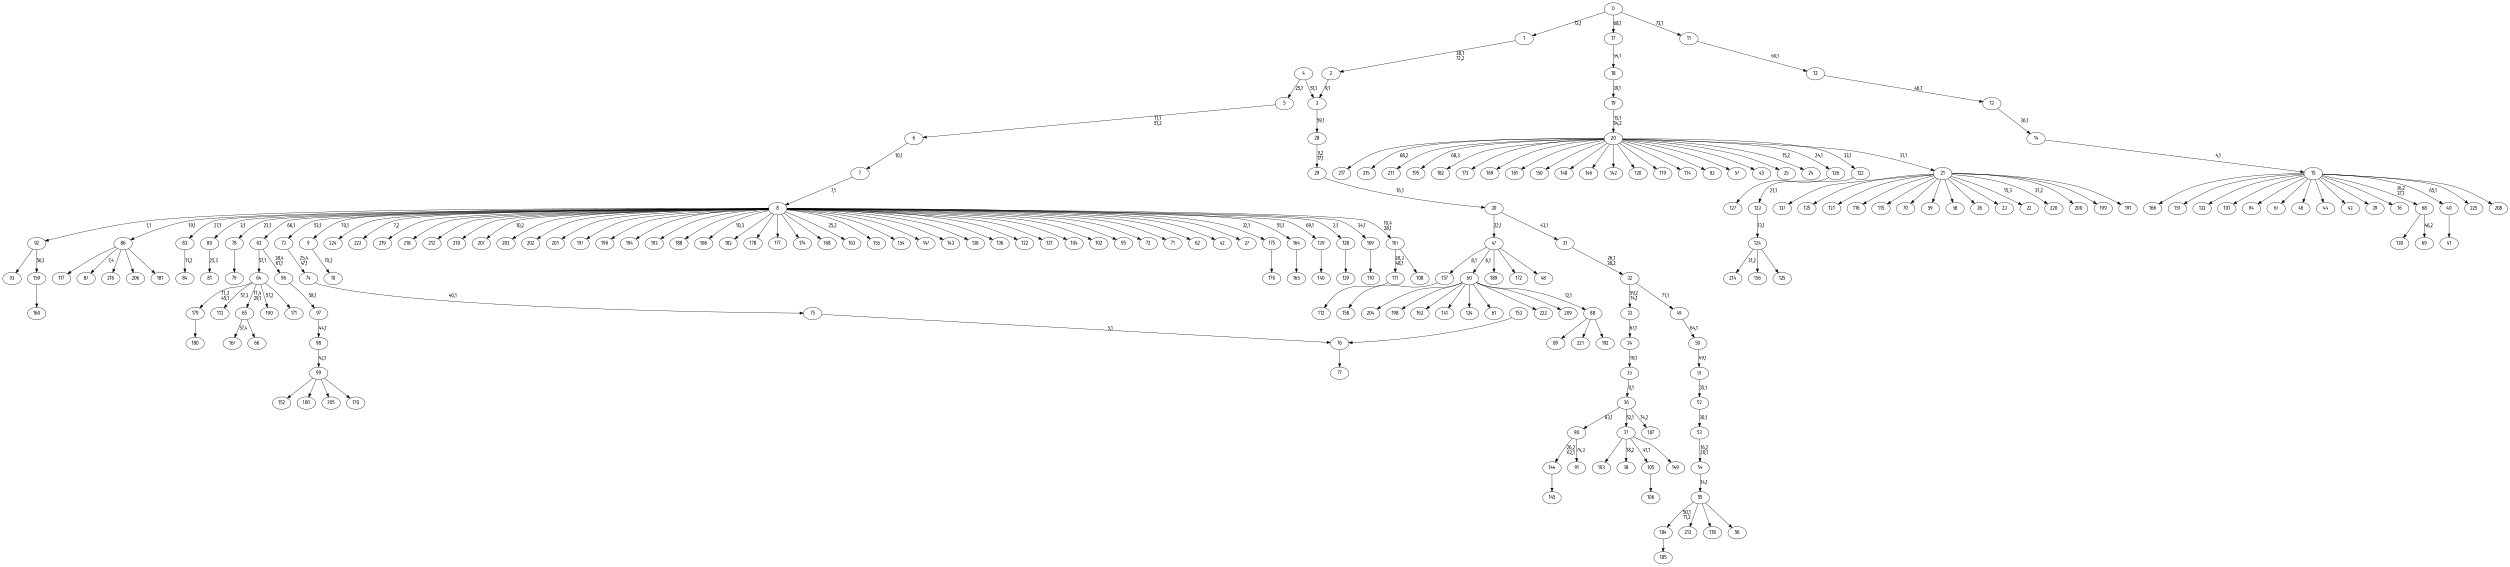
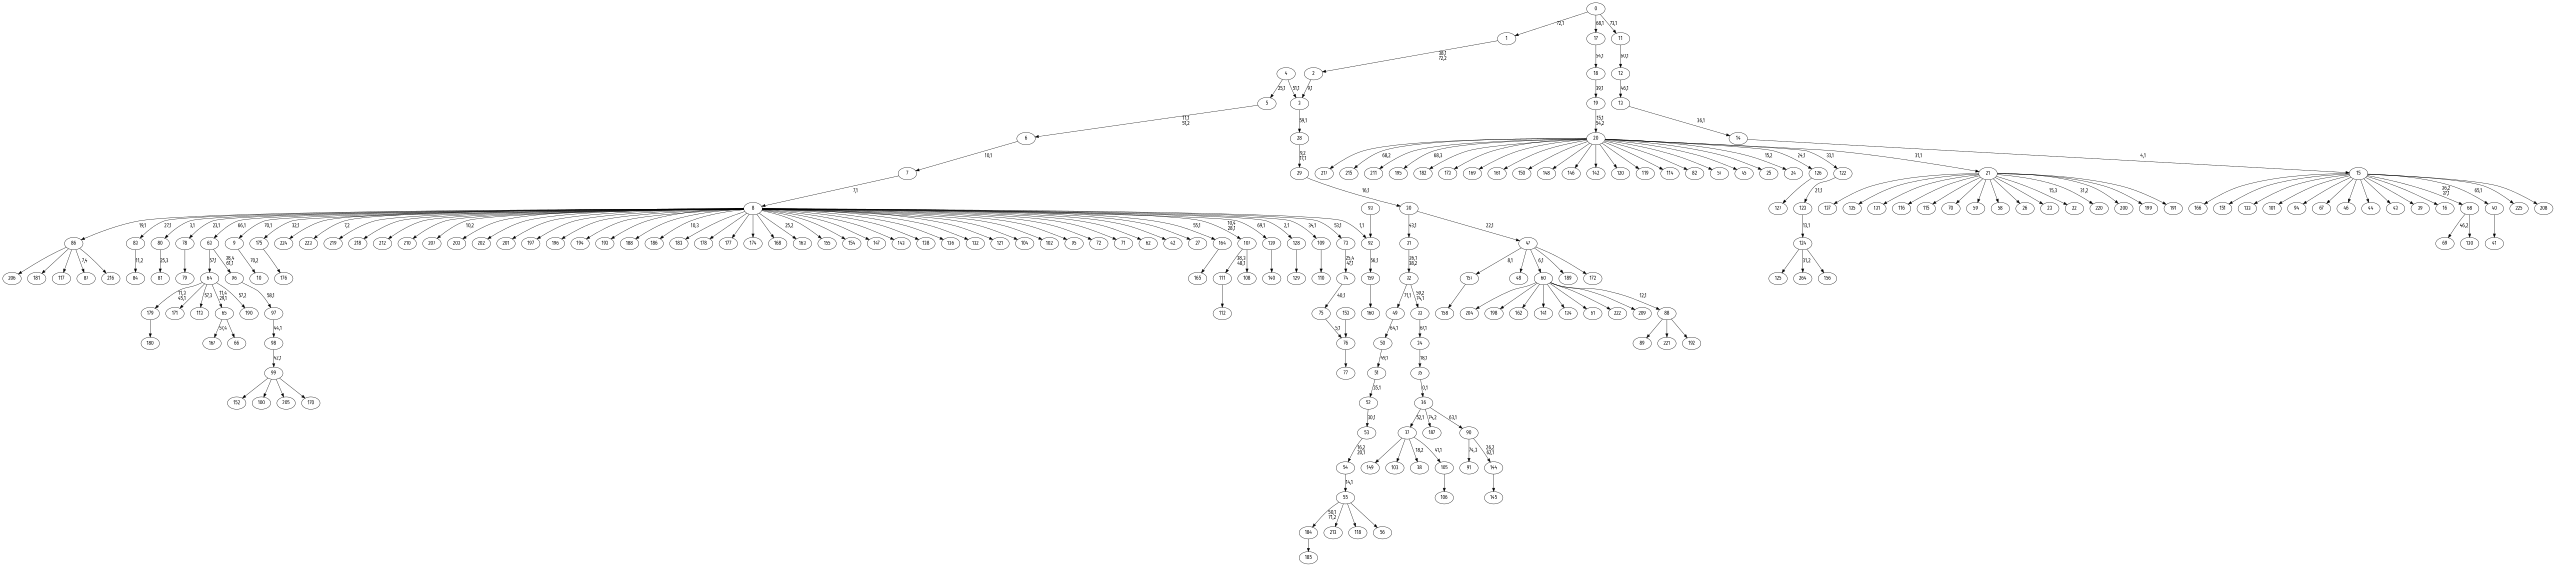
  digraph {
    fontname="Fira Sans"
    node [fontname="Fira Sans"]
    edge [fontname="Fira Sans"]
    184
    185
    179
    180
    175
    176
    164
    165
    159
    160
    157
    158
    144
    145
    139
    140
    128
    129
    126
    127
    124
-   214
+   214 [label=264]
    156
    125
    123
    122
    111
    112
    109
    110
    107
    108
    105
    106
    99
    205
    170
    152
    100
    98
    97
    96
    92
    93
    90
    91
    88
    221
    192
    89
    86
    216
    206
    181
    117
    87
    83
    84
    80
    81
    78
    79
    76
    77
    153
    75
    74
    73
    68
    130
    69
    65
    167
    66
    64
    190
    171
    113
    63
    60
    222
    209
    204
    198
    162
    141
    134
    61
    55
    213
    118
    56
    54
    53
    52
    51
    50
    49
    47
    189
    172
    48
    40
    41
    37
    149
    103
    38
    36
    187
    35
    34
    33
    32
    31
    30
    29
    28
    21
    220
    200
    199
    191
    137
    135
    131
    116
    115
    70
    59
    58
    26
    23
    22
    20
    217
    215
    211
    195
    182
    173
    169
    161
    150
    148
    146
    142
    120
    119
    114
    82
    57
    45
    25
    24
    19
    18
    17
    15
    225
    208
    166
    151
    133
    101
    94
    67
    46
    44
    43
    39
    16
    14
    13
    12
    11
    9
    10
    8
    224
    223
    219
    218
    212
    210
    207
    203
    202
    201
    197
    196
    194
    193
    188
    186
    183
    178
    177
    174
    168
    163
    155
    154
    147
    143
    138
    136
    132
    121
    104
    102
    95
    72
    71
    62
    42
    27
    7
    6
    5
    4
    3
    2
    1
    0
    184 -> 185
    179 -> 180
    175 -> 176
    164 -> 165
    159 -> 160
    157 -> 158
    144 -> 145
    139 -> 140
    128 -> 129
    126 -> 127
    124 -> 214 [label="31,2"]
    124 -> 156
    124 -> 125
    123 -> 124 [label="13,1"]
    122 -> 123 [label="21,1"]
    111 -> 112
    109 -> 110
    107 -> 111 [label="38,3\n48,1"]
    107 -> 108
    105 -> 106
    99 -> 205
    99 -> 170
    99 -> 152
    99 -> 100
    98 -> 99 [label="42,1"]
    97 -> 98 [label="44,1"]
    96 -> 97 [label="58,1"]
    92 -> 159 [label="56,1"]
-   92 -> 93
+   93 -> 92
    90 -> 144 [label="26,2\n62,1"]
    90 -> 91 [label="74,3"]
    88 -> 221
    88 -> 192
    88 -> 89
    86 -> 216
    86 -> 206
    86 -> 181
    86 -> 117
    86 -> 87 [label="7,4"]
    83 -> 84 [label="11,2"]
    80 -> 81 [label="25,3"]
    78 -> 79
    76 -> 77
    153 -> 76
    75 -> 76 [label="5,1"]
    74 -> 75 [label="40,1"]
    73 -> 74 [label="25,4\n47,1"]
    68 -> 130
    68 -> 69 [label="46,2"]
    65 -> 167 [label="57,4"]
    65 -> 66
    64 -> 179 [label="11,3\n45,1"]
    64 -> 65 [label="11,4\n29,1"]
    64 -> 190 [label="57,2"]
    64 -> 171
    64 -> 113 [label="57,3"]
    63 -> 96 [label="38,4\n61,1"]
    63 -> 64 [label="57,1"]
    60 -> 88 [label="12,1"]
    60 -> 222
    60 -> 209
    60 -> 204
    60 -> 198
    60 -> 162
    60 -> 141
    60 -> 134
    60 -> 61
    55 -> 184 [label="50,1\n71,2"]
    55 -> 213
    55 -> 118
    55 -> 56
    54 -> 55 [label="14,1"]
    53 -> 54 [label="16,2\n20,1"]
    52 -> 53 [label="30,1"]
    51 -> 52 [label="35,1"]
    50 -> 51 [label="49,1"]
    49 -> 50 [label="64,1"]
    47 -> 157 [label="8,1"]
    47 -> 60 [label="6,1"]
    47 -> 189
    47 -> 172
    47 -> 48
    40 -> 41
    37 -> 105 [label="41,1"]
    37 -> 149
    37 -> 103
    37 -> 38 [label="18,2"]
    36 -> 90 [label="63,1"]
    36 -> 37 [label="52,1"]
    36 -> 187 [label="74,2"]
    35 -> 36 [label="0,1"]
    34 -> 35 [label="18,1"]
    33 -> 34 [label="67,1"]
    32 -> 49 [label="71,1"]
    32 -> 33 [label="59,2\n74,1"]
    31 -> 32 [label="26,1\n38,2"]
    30 -> 47 [label="22,1"]
    30 -> 31 [label="43,1"]
    29 -> 30 [label="16,1"]
    28 -> 29 [label="9,2\n17,1"]
    21 -> 220 [label="31,2"]
    21 -> 200
    21 -> 199
    21 -> 191
    21 -> 137
    21 -> 135
    21 -> 131
    21 -> 116
    21 -> 115
    21 -> 70
    21 -> 59
    21 -> 58
    21 -> 26
    21 -> 23
    21 -> 22 [label="15,3"]
    20 -> 126 [label="24,1"]
    20 -> 122 [label="33,1"]
    20 -> 21 [label="31,1"]
    20 -> 217
    20 -> 215 [label="68,2"]
    20 -> 211
    20 -> 195 [label="68,3"]
    20 -> 182
    20 -> 173
    20 -> 169
    20 -> 161
    20 -> 150
    20 -> 148
    20 -> 146
    20 -> 142
    20 -> 120
    20 -> 119
    20 -> 114
    20 -> 82
    20 -> 57
    20 -> 45
    20 -> 25
    20 -> 24 [label="15,2"]
    19 -> 20 [label="15,1\n54,2"]
    18 -> 19 [label="39,1"]
    17 -> 18 [label="54,1"]
    15 -> 68 [label="36,2\n37,1"]
    15 -> 40 [label="65,1"]
    15 -> 225
    15 -> 208
    15 -> 166
    15 -> 151
    15 -> 133
    15 -> 101
    15 -> 94
    15 -> 67
    15 -> 46
    15 -> 44
    15 -> 43
    15 -> 39
    15 -> 16
    14 -> 15 [label="4,1"]
    13 -> 14 [label="36,1"]
    12 -> 13 [label="46,1"]
    11 -> 12 [label="60,1"]
    9 -> 10 [label="70,2"]
    8 -> 175 [label="32,1"]
    8 -> 164 [label="55,1"]
    8 -> 139 [label="69,1"]
    8 -> 128 [label="2,1"]
    8 -> 109 [label="34,1"]
    8 -> 107 [label="10,4\n28,1"]
    8 -> 92 [label="1,1"]
    8 -> 86 [label="19,1"]
    8 -> 83 [label="27,1"]
    8 -> 80 [label="3,1"]
    8 -> 78 [label="23,1"]
    8 -> 73 [label="53,1"]
    8 -> 63 [label="66,1"]
    8 -> 9 [label="70,1"]
    8 -> 224
    8 -> 223 [label="7,2"]
    8 -> 219
    8 -> 218
    8 -> 212
    8 -> 210
    8 -> 207 [label="10,2"]
    8 -> 203
    8 -> 202
    8 -> 201
    8 -> 197
    8 -> 196
    8 -> 194
    8 -> 193
    8 -> 188
    8 -> 186 [label="10,3"]
    8 -> 183
    8 -> 178
    8 -> 177
    8 -> 174
    8 -> 168
    8 -> 163 [label="25,2"]
    8 -> 155
    8 -> 154
    8 -> 147
    8 -> 143
    8 -> 138
    8 -> 136
    8 -> 132
    8 -> 121
    8 -> 104
    8 -> 102
    8 -> 95
    8 -> 72
    8 -> 71
    8 -> 62
    8 -> 42
    8 -> 27
    7 -> 8 [label="7,1"]
    6 -> 7 [label="10,1"]
    5 -> 6 [label="11,1\n51,2"]
    4 -> 5 [label="25,1"]
    4 -> 3 [label="51,1"]
    3 -> 28 [label="59,1"]
    2 -> 3 [label="9,1"]
    1 -> 2 [label="38,1\n72,2"]
    0 -> 17 [label="68,1"]
    0 -> 11 [label="73,1"]
    0 -> 1 [label="72,1"]
  }
